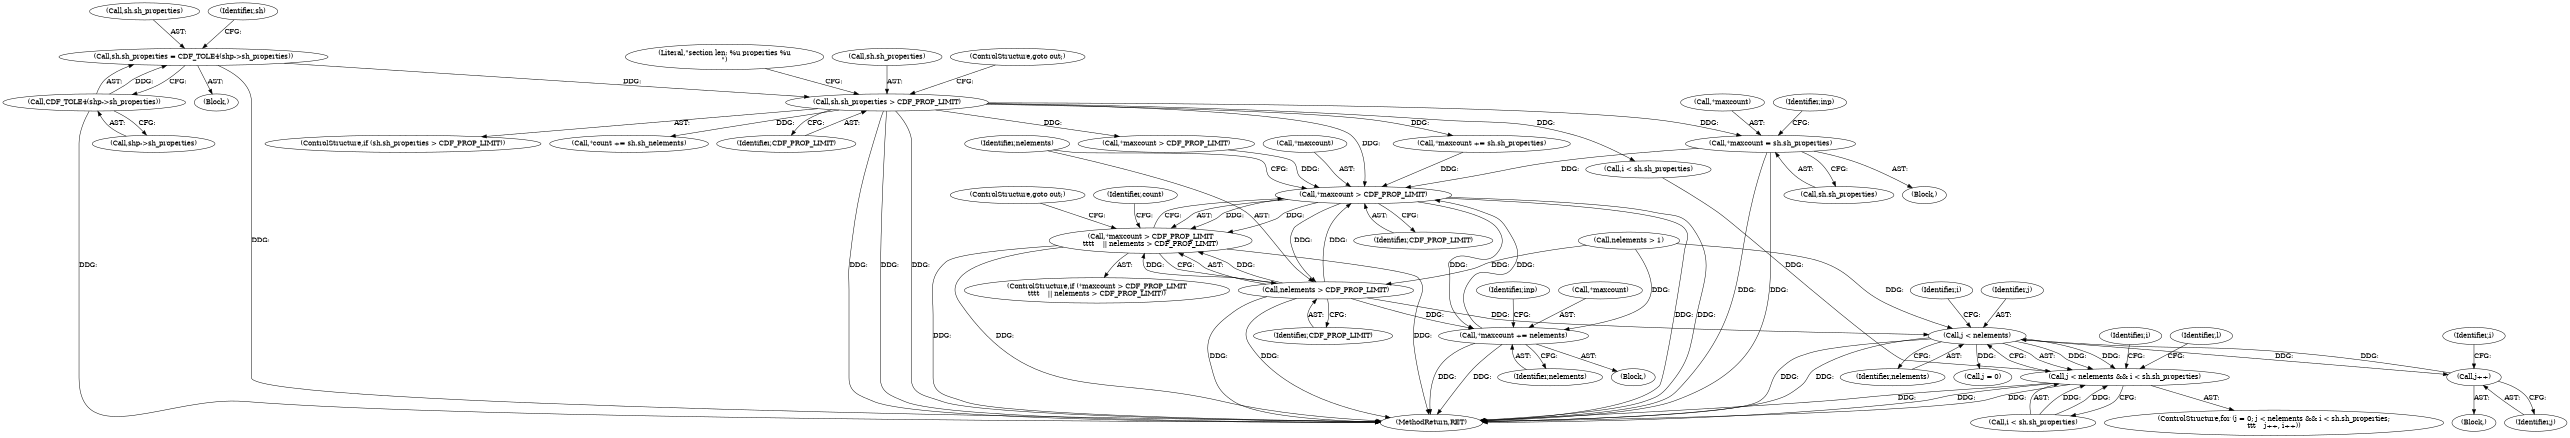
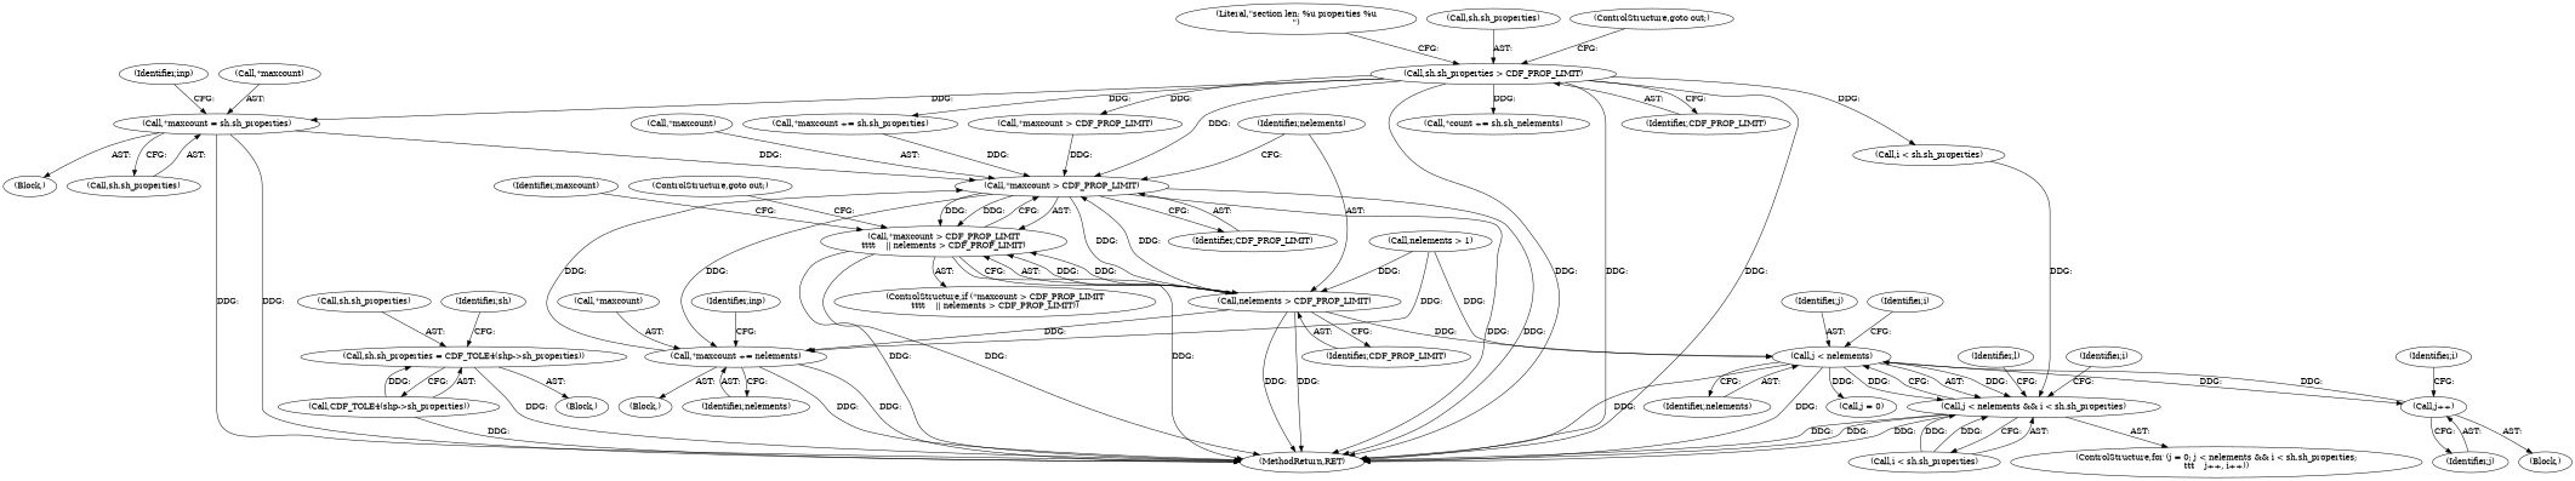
  digraph {
    n1 [label="(Call,*maxcount = sh.sh_properties)"]
    n2 [label="(Call,*maxcount > CDF_PROP_LIMIT)"]
    n3 [label="(MethodReturn,RET)"]
    n4 [label="(Call,sh.sh_properties)"]
    n5 [label="(Block,)"]
    n6 [label="(Call,*maxcount > CDF_PROP_LIMIT\n\t\t\t\t    || nelements > CDF_PROP_LIMIT)"]
    n7 [label="(Call,nelements > CDF_PROP_LIMIT)"]
    n8 [label="(Call,*maxcount += nelements)"]
    n9 [label="(Identifier,CDF_PROP_LIMIT)"]
    n10 [label="(Call,sh.sh_properties > CDF_PROP_LIMIT)"]
    n11 [label="(Call,*maxcount += sh.sh_properties)"]
-   n12 [label="(ControlStructure,if (sh.sh_properties > CDF_PROP_LIMIT))"]
    n13 [label="(Call,*count += sh.sh_nelements)"]
    n14 [label="(Identifier,CDF_PROP_LIMIT)"]
    n15 [label="(Call,*maxcount > CDF_PROP_LIMIT)"]
    n16 [label="(Call,i < sh.sh_properties)"]
    n17 [label="(Call,j < nelements && i < sh.sh_properties)"]
    n18 [label="(Call,sh.sh_properties = CDF_TOLE4(shp->sh_properties))"]
    n19 [label="(Call,CDF_TOLE4(shp->sh_properties))"]
    n20 [label="(Block,)"]
-   n21 [label="(Call,shp->sh_properties)"]
    n22 [label="(ControlStructure,if (*maxcount > CDF_PROP_LIMIT\n\t\t\t\t    || nelements > CDF_PROP_LIMIT))"]
    n23 [label="(Call,j < nelements)"]
    n24 [label="(Identifier,CDF_PROP_LIMIT)"]
    n25 [label="(Block,)"]
    n26 [label="(Identifier,nelements)"]
    n27 [label="(Call,j++)"]
    n28 [label="(Identifier,nelements)"]
    n29 [label="(Call,j = 0)"]
    n30 [label="(Call,i < sh.sh_properties)"]
    n31 [label="(ControlStructure,for (j = 0; j < nelements && i < sh.sh_properties;\n\t\t\t    j++, i++))"]
    n32 [label="(Identifier,j)"]
    n33 [label="(Block,)"]
    n34 [label="(Call,nelements > 1)"]
    n35 [label="(Identifier,inp)"]
    n36 [label="(Identifier,inp)"]
    n37 [label="(Literal,\"section len: %u properties %u\n\")"]
    n38 [label="(Identifier,nelements)"]
    n39 [label="(Call,*maxcount)"]
    n40 [label="(Call,*maxcount)"]
    n41 [label="(ControlStructure,goto out;)"]
-   n42 [label="(Identifier,count)"]
+   n42 [label="(Identifier,maxcount)"]
    n43 [label="(Call,sh.sh_properties)"]
    n44 [label="(Identifier,i)"]
    n45 [label="(Identifier,i)"]
    n46 [label="(Call,sh.sh_properties)"]
    n47 [label="(Identifier,i)"]
    n48 [label="(Identifier,sh)"]
    n49 [label="(Call,*maxcount)"]
    n50 [label="(Identifier,l)"]
    n51 [label="(Identifier,j)"]
    n52 [label="(ControlStructure,goto out;)"]
    n1 -> n2 [label="DDG: "]
    n1 -> n3 [label="DDG: "]
    n1 -> n3 [label="DDG: "]
    n1 -> n4 [label="CFG: "]
    n1 -> n5 [label="AST: "]
    n2 -> n3 [label="DDG: "]
    n2 -> n3 [label="DDG: "]
    n2 -> n6 [label="AST: "]
    n2 -> n6 [label="DDG: "]
    n2 -> n6 [label="DDG: "]
    n2 -> n7 [label="DDG: "]
    n2 -> n8 [label="DDG: "]
    n2 -> n9 [label="CFG: "]
    n4 -> n1 [label="AST: "]
    n6 -> n2 [label="CFG: "]
    n6 -> n3 [label="DDG: "]
    n6 -> n3 [label="DDG: "]
    n6 -> n3 [label="DDG: "]
    n6 -> n7 [label="CFG: "]
    n6 -> n22 [label="AST: "]
    n7 -> n2 [label="DDG: "]
    n7 -> n3 [label="DDG: "]
    n7 -> n3 [label="DDG: "]
    n7 -> n6 [label="AST: "]
    n7 -> n6 [label="DDG: "]
    n7 -> n6 [label="DDG: "]
    n7 -> n8 [label="DDG: "]
    n7 -> n23 [label="DDG: "]
    n7 -> n24 [label="CFG: "]
    n8 -> n2 [label="DDG: "]
    n8 -> n3 [label="DDG: "]
    n8 -> n3 [label="DDG: "]
    n8 -> n25 [label="AST: "]
    n8 -> n26 [label="CFG: "]
    n9 -> n2 [label="AST: "]
    n10 -> n1 [label="DDG: "]
    n10 -> n2 [label="DDG: "]
    n10 -> n3 [label="DDG: "]
    n10 -> n3 [label="DDG: "]
    n10 -> n3 [label="DDG: "]
    n10 -> n11 [label="DDG: "]
-   n10 -> n12 [label="AST: "]
    n10 -> n13 [label="DDG: "]
    n10 -> n14 [label="CFG: "]
    n10 -> n15 [label="DDG: "]
    n10 -> n16 [label="DDG: "]
    n11 -> n2 [label="DDG: "]
    n14 -> n10 [label="AST: "]
    n15 -> n2 [label="DDG: "]
    n16 -> n17 [label="DDG: "]
    n17 -> n3 [label="DDG: "]
    n17 -> n3 [label="DDG: "]
    n17 -> n3 [label="DDG: "]
    n17 -> n23 [label="CFG: "]
    n17 -> n30 [label="CFG: "]
    n17 -> n31 [label="AST: "]
    n18 -> n3 [label="DDG: "]
-   n18 -> n10 [label="DDG: "]
    n18 -> n19 [label="CFG: "]
    n18 -> n20 [label="AST: "]
    n19 -> n3 [label="DDG: "]
    n19 -> n18 [label="AST: "]
    n19 -> n18 [label="DDG: "]
-   n19 -> n21 [label="CFG: "]
-   n21 -> n19 [label="AST: "]
    n23 -> n3 [label="DDG: "]
    n23 -> n3 [label="DDG: "]
    n23 -> n17 [label="AST: "]
    n23 -> n17 [label="DDG: "]
    n23 -> n17 [label="DDG: "]
    n23 -> n27 [label="DDG: "]
    n23 -> n28 [label="CFG: "]
    n23 -> n29 [label="DDG: "]
    n24 -> n7 [label="AST: "]
    n26 -> n8 [label="AST: "]
    n27 -> n23 [label="DDG: "]
    n27 -> n32 [label="CFG: "]
    n27 -> n33 [label="AST: "]
    n28 -> n23 [label="AST: "]
    n30 -> n17 [label="AST: "]
    n30 -> n17 [label="DDG: "]
    n30 -> n17 [label="DDG: "]
    n32 -> n27 [label="AST: "]
    n34 -> n7 [label="DDG: "]
    n34 -> n8 [label="DDG: "]
    n34 -> n23 [label="DDG: "]
    n35 -> n1 [label="CFG: "]
    n36 -> n8 [label="CFG: "]
    n37 -> n10 [label="CFG: "]
    n38 -> n2 [label="CFG: "]
    n38 -> n7 [label="AST: "]
    n39 -> n1 [label="AST: "]
    n40 -> n2 [label="AST: "]
    n41 -> n6 [label="CFG: "]
    n42 -> n6 [label="CFG: "]
    n43 -> n10 [label="AST: "]
    n44 -> n27 [label="CFG: "]
    n45 -> n17 [label="CFG: "]
    n46 -> n18 [label="AST: "]
    n47 -> n23 [label="CFG: "]
    n48 -> n18 [label="CFG: "]
    n49 -> n8 [label="AST: "]
    n50 -> n17 [label="CFG: "]
    n51 -> n23 [label="AST: "]
    n52 -> n10 [label="CFG: "]
  }
